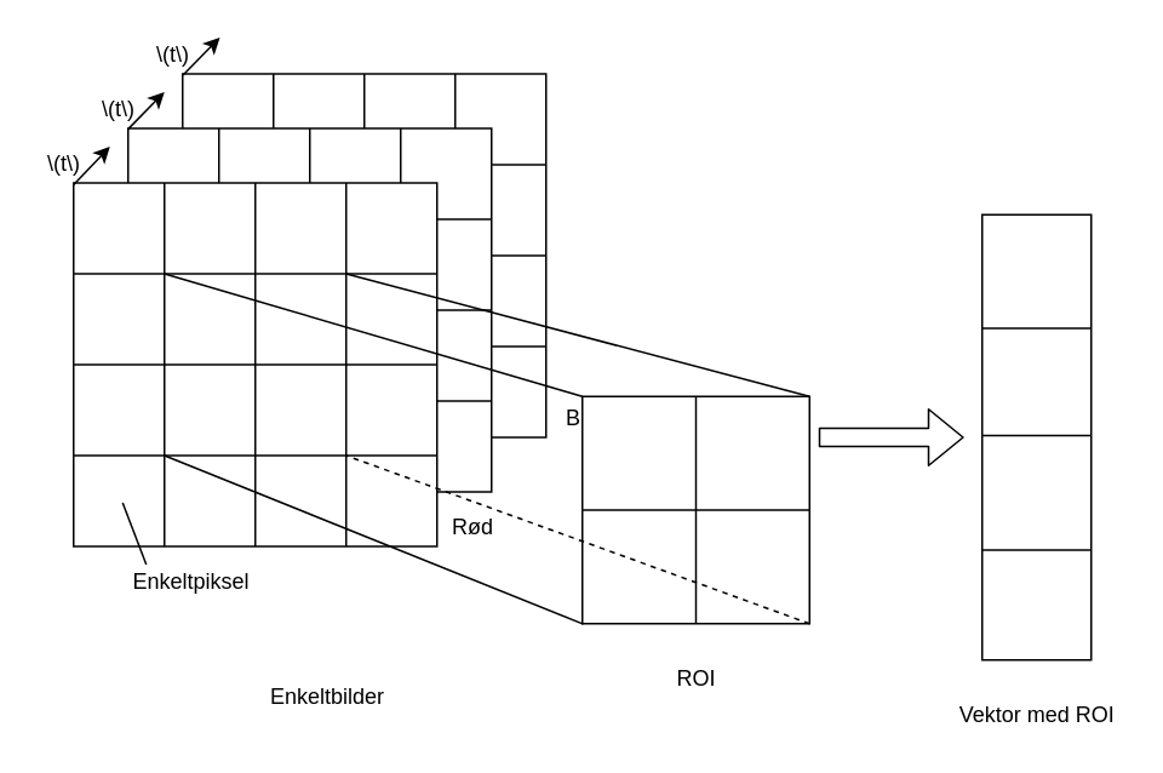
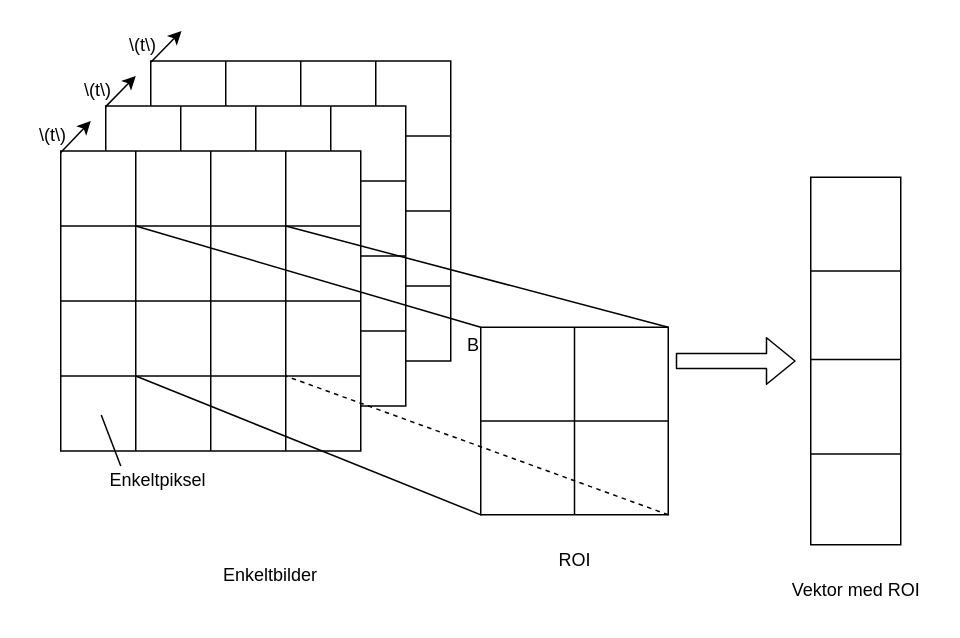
  <mxCell id="0" />
  <mxCell id="1" parent="0" />
  <mxCell id="2" value="" style="whiteSpace=wrap;html=1;aspect=fixed;" parent="1" vertex="1"><mxGeometry x="100" y="40" width="200" height="200" as="geometry" /></mxCell>
  <mxCell id="3" value="" style="endArrow=none;html=1;entryX=1;entryY=0.25;entryDx=0;entryDy=0;exitX=0;exitY=0.25;exitDx=0;exitDy=0;" parent="1" source="2" target="2" edge="1"><mxGeometry width="50" height="50" relative="1" as="geometry"><mxPoint x="140" y="260" as="sourcePoint" /><mxPoint x="140" y="60" as="targetPoint" /></mxGeometry></mxCell>
  <mxCell id="4" value="" style="endArrow=none;html=1;entryX=0.25;entryY=0;entryDx=0;entryDy=0;exitX=0.25;exitY=1;exitDx=0;exitDy=0;" parent="1" source="2" target="2" edge="1"><mxGeometry width="50" height="50" relative="1" as="geometry"><mxPoint x="240" y="260" as="sourcePoint" /><mxPoint x="240" y="60" as="targetPoint" /></mxGeometry></mxCell>
  <mxCell id="5" value="" style="endArrow=none;html=1;entryX=0.5;entryY=0;entryDx=0;entryDy=0;exitX=0.5;exitY=1;exitDx=0;exitDy=0;" parent="1" source="2" target="2" edge="1"><mxGeometry width="50" height="50" relative="1" as="geometry"><mxPoint x="80" y="320" as="sourcePoint" /><mxPoint x="130" y="270" as="targetPoint" /></mxGeometry></mxCell>
  <mxCell id="6" value="" style="endArrow=none;html=1;entryX=0.75;entryY=0;entryDx=0;entryDy=0;exitX=0.75;exitY=1;exitDx=0;exitDy=0;" parent="1" source="2" target="2" edge="1"><mxGeometry width="50" height="50" relative="1" as="geometry"><mxPoint x="190" y="260" as="sourcePoint" /><mxPoint x="190" y="60" as="targetPoint" /></mxGeometry></mxCell>
  <mxCell id="7" value="" style="endArrow=none;html=1;entryX=1;entryY=0.5;entryDx=0;entryDy=0;exitX=0;exitY=0.5;exitDx=0;exitDy=0;" parent="1" source="2" target="2" edge="1"><mxGeometry width="50" height="50" relative="1" as="geometry"><mxPoint x="90" y="110" as="sourcePoint" /><mxPoint x="290" y="110" as="targetPoint" /></mxGeometry></mxCell>
  <mxCell id="8" value="" style="endArrow=none;html=1;exitX=0;exitY=0.75;exitDx=0;exitDy=0;entryX=1;entryY=0.75;entryDx=0;entryDy=0;" parent="1" source="2" target="2" edge="1"><mxGeometry width="50" height="50" relative="1" as="geometry"><mxPoint x="90" y="160" as="sourcePoint" /><mxPoint x="150" y="190" as="targetPoint" /></mxGeometry></mxCell>
  <mxCell id="9" value="" style="whiteSpace=wrap;html=1;aspect=fixed;" parent="1" vertex="1"><mxGeometry x="70" y="70" width="200" height="200" as="geometry" /></mxCell>
  <mxCell id="10" value="" style="endArrow=none;html=1;entryX=0.5;entryY=0;entryDx=0;entryDy=0;exitX=0.5;exitY=1;exitDx=0;exitDy=0;" parent="1" source="9" target="9" edge="1"><mxGeometry width="50" height="50" relative="1" as="geometry"><mxPoint x="70" y="340" as="sourcePoint" /><mxPoint x="120" y="290" as="targetPoint" /></mxGeometry></mxCell>
  <mxCell id="11" value="" style="endArrow=none;html=1;entryX=0.75;entryY=0;entryDx=0;entryDy=0;exitX=0.75;exitY=1;exitDx=0;exitDy=0;" parent="1" source="9" target="9" edge="1"><mxGeometry width="50" height="50" relative="1" as="geometry"><mxPoint x="180" y="280" as="sourcePoint" /><mxPoint x="180" y="80" as="targetPoint" /></mxGeometry></mxCell>
  <mxCell id="12" value="" style="endArrow=none;html=1;entryX=0.25;entryY=0;entryDx=0;entryDy=0;exitX=0.25;exitY=1;exitDx=0;exitDy=0;" parent="1" source="9" target="9" edge="1"><mxGeometry width="50" height="50" relative="1" as="geometry"><mxPoint x="230" y="280" as="sourcePoint" /><mxPoint x="230" y="80" as="targetPoint" /></mxGeometry></mxCell>
  <mxCell id="13" value="" style="endArrow=none;html=1;entryX=1;entryY=0.25;entryDx=0;entryDy=0;exitX=0;exitY=0.25;exitDx=0;exitDy=0;" parent="1" source="9" target="9" edge="1"><mxGeometry width="50" height="50" relative="1" as="geometry"><mxPoint x="130" y="280" as="sourcePoint" /><mxPoint x="130" y="80" as="targetPoint" /></mxGeometry></mxCell>
  <mxCell id="14" value="" style="endArrow=none;html=1;entryX=1;entryY=0.5;entryDx=0;entryDy=0;exitX=0;exitY=0.5;exitDx=0;exitDy=0;" parent="1" source="9" target="9" edge="1"><mxGeometry width="50" height="50" relative="1" as="geometry"><mxPoint x="80" y="130" as="sourcePoint" /><mxPoint x="280" y="130" as="targetPoint" /></mxGeometry></mxCell>
  <mxCell id="15" value="" style="endArrow=none;html=1;exitX=0;exitY=0.75;exitDx=0;exitDy=0;entryX=1;entryY=0.75;entryDx=0;entryDy=0;" parent="1" source="9" target="9" edge="1"><mxGeometry width="50" height="50" relative="1" as="geometry"><mxPoint x="80" y="180" as="sourcePoint" /><mxPoint x="140" y="210" as="targetPoint" /></mxGeometry></mxCell>
  <mxCell id="16" value="" style="whiteSpace=wrap;html=1;aspect=fixed;" parent="1" vertex="1"><mxGeometry x="40" y="100" width="200" height="200" as="geometry" /></mxCell>
  <mxCell id="17" value="" style="endArrow=none;html=1;entryX=0.5;entryY=0;entryDx=0;entryDy=0;exitX=0.5;exitY=1;exitDx=0;exitDy=0;" parent="1" source="16" target="16" edge="1"><mxGeometry width="50" height="50" relative="1" as="geometry"><mxPoint x="20" y="380" as="sourcePoint" /><mxPoint x="70" y="330" as="targetPoint" /></mxGeometry></mxCell>
  <mxCell id="18" value="" style="endArrow=none;html=1;entryX=0.75;entryY=0;entryDx=0;entryDy=0;exitX=0.75;exitY=1;exitDx=0;exitDy=0;" parent="1" source="16" target="16" edge="1"><mxGeometry width="50" height="50" relative="1" as="geometry"><mxPoint x="130" y="320" as="sourcePoint" /><mxPoint x="130" y="120" as="targetPoint" /></mxGeometry></mxCell>
  <mxCell id="19" value="" style="endArrow=none;html=1;entryX=0.25;entryY=0;entryDx=0;entryDy=0;exitX=0.25;exitY=1;exitDx=0;exitDy=0;" parent="1" source="16" target="16" edge="1"><mxGeometry width="50" height="50" relative="1" as="geometry"><mxPoint x="180" y="320" as="sourcePoint" /><mxPoint x="180" y="120" as="targetPoint" /></mxGeometry></mxCell>
  <mxCell id="20" value="" style="endArrow=none;html=1;entryX=1;entryY=0.25;entryDx=0;entryDy=0;exitX=0;exitY=0.25;exitDx=0;exitDy=0;" parent="1" source="16" target="16" edge="1"><mxGeometry width="50" height="50" relative="1" as="geometry"><mxPoint x="80" y="320" as="sourcePoint" /><mxPoint x="80" y="120" as="targetPoint" /></mxGeometry></mxCell>
  <mxCell id="21" value="" style="endArrow=none;html=1;entryX=1;entryY=0.5;entryDx=0;entryDy=0;exitX=0;exitY=0.5;exitDx=0;exitDy=0;" parent="1" source="16" target="16" edge="1"><mxGeometry width="50" height="50" relative="1" as="geometry"><mxPoint x="30" y="170" as="sourcePoint" /><mxPoint x="230" y="170" as="targetPoint" /></mxGeometry></mxCell>
  <mxCell id="22" value="" style="endArrow=none;html=1;exitX=0;exitY=0.75;exitDx=0;exitDy=0;entryX=1;entryY=0.75;entryDx=0;entryDy=0;" parent="1" source="16" target="16" edge="1"><mxGeometry width="50" height="50" relative="1" as="geometry"><mxPoint x="30" y="220" as="sourcePoint" /><mxPoint x="90" y="250" as="targetPoint" /></mxGeometry></mxCell>
- <mxCell id="23" value="Rød" style="text;html=1;strokeColor=none;fillColor=none;align=center;verticalAlign=middle;whiteSpace=wrap;rounded=0;" parent="1" vertex="1"><mxGeometry x="240" y="280" width="40" height="20" as="geometry" /></mxCell>
  <mxCell id="24" value="Blå&lt;br&gt;" style="text;html=1;strokeColor=none;fillColor=none;align=center;verticalAlign=middle;whiteSpace=wrap;rounded=0;" parent="1" vertex="1"><mxGeometry x="300" y="220" width="40" height="20" as="geometry" /></mxCell>
  <mxCell id="25" value="" style="endArrow=classic;html=1;exitX=0;exitY=0.005;exitDx=0;exitDy=0;exitPerimeter=0;" parent="1" source="16" edge="1"><mxGeometry width="50" height="50" relative="1" as="geometry"><mxPoint x="40" y="390" as="sourcePoint" /><mxPoint x="60" y="80" as="targetPoint" /></mxGeometry></mxCell>
  <mxCell id="26" value="" style="endArrow=classic;html=1;exitX=-0.001;exitY=0.003;exitDx=0;exitDy=0;exitPerimeter=0;" parent="1" source="9" edge="1"><mxGeometry width="50" height="50" relative="1" as="geometry"><mxPoint x="50" y="50" as="sourcePoint" /><mxPoint x="90" y="50" as="targetPoint" /></mxGeometry></mxCell>
  <mxCell id="27" value="" style="endArrow=classic;html=1;exitX=-0.001;exitY=0.003;exitDx=0;exitDy=0;exitPerimeter=0;" parent="1" edge="1"><mxGeometry width="50" height="50" relative="1" as="geometry"><mxPoint x="100.222" y="40.667" as="sourcePoint" /><mxPoint x="120.5" y="20" as="targetPoint" /></mxGeometry></mxCell>
  <mxCell id="28" value="\(t\)" style="text;html=1;strokeColor=none;fillColor=none;align=center;verticalAlign=middle;whiteSpace=wrap;rounded=0;" parent="1" vertex="1"><mxGeometry x="20" y="80" width="30" height="20" as="geometry" /></mxCell>
  <mxCell id="29" value="" style="endArrow=none;html=1;" parent="1" edge="1"><mxGeometry width="50" height="50" relative="1" as="geometry"><mxPoint x="80" y="310" as="sourcePoint" /><mxPoint x="67" y="276" as="targetPoint" /></mxGeometry></mxCell>
  <mxCell id="30" value="Enkeltpiksel" style="text;html=1;strokeColor=none;fillColor=none;align=center;verticalAlign=middle;whiteSpace=wrap;rounded=0;" parent="1" vertex="1"><mxGeometry x="70" y="310" width="70" height="20" as="geometry" /></mxCell>
  <mxCell id="31" value="\(t\)" style="text;html=1;strokeColor=none;fillColor=none;align=center;verticalAlign=middle;whiteSpace=wrap;rounded=0;" vertex="1" parent="1"><mxGeometry x="50" y="50" width="30" height="20" as="geometry" /></mxCell>
  <mxCell id="32" value="\(t\)" style="text;html=1;strokeColor=none;fillColor=none;align=center;verticalAlign=middle;whiteSpace=wrap;rounded=0;" vertex="1" parent="1"><mxGeometry x="80" y="20" width="30" height="20" as="geometry" /></mxCell>
  <mxCell id="33" value="" style="whiteSpace=wrap;html=1;aspect=fixed;" vertex="1" parent="1"><mxGeometry x="320" y="217.5" width="125" height="125" as="geometry" /></mxCell>
  <mxCell id="34" value="" style="endArrow=none;html=1;entryX=0.5;entryY=0;entryDx=0;entryDy=0;exitX=0.5;exitY=1;exitDx=0;exitDy=0;" edge="1" parent="1" source="33" target="33"><mxGeometry width="50" height="50" relative="1" as="geometry"><mxPoint x="20" y="430" as="sourcePoint" /><mxPoint x="70" y="380" as="targetPoint" /></mxGeometry></mxCell>
  <mxCell id="35" value="" style="endArrow=none;html=1;entryX=1;entryY=0.5;entryDx=0;entryDy=0;exitX=0;exitY=0.5;exitDx=0;exitDy=0;" edge="1" parent="1" source="33" target="33"><mxGeometry width="50" height="50" relative="1" as="geometry"><mxPoint x="20" y="430" as="sourcePoint" /><mxPoint x="70" y="380" as="targetPoint" /></mxGeometry></mxCell>
  <mxCell id="36" value="" style="endArrow=none;html=1;entryX=0.004;entryY=1.002;entryDx=0;entryDy=0;entryPerimeter=0;" edge="1" parent="1" target="33"><mxGeometry width="50" height="50" relative="1" as="geometry"><mxPoint x="90" y="250" as="sourcePoint" /><mxPoint x="350" y="360" as="targetPoint" /></mxGeometry></mxCell>
  <mxCell id="37" value="" style="endArrow=none;html=1;exitX=0;exitY=0;exitDx=0;exitDy=0;exitPerimeter=0;" edge="1" parent="1" source="33"><mxGeometry width="50" height="50" relative="1" as="geometry"><mxPoint x="20" y="430" as="sourcePoint" /><mxPoint x="90" y="150" as="targetPoint" /></mxGeometry></mxCell>
  <mxCell id="38" value="" style="endArrow=none;html=1;entryX=1;entryY=0;entryDx=0;entryDy=0;entryPerimeter=0;" edge="1" parent="1" target="33"><mxGeometry width="50" height="50" relative="1" as="geometry"><mxPoint x="190" y="150" as="sourcePoint" /><mxPoint x="70" y="380" as="targetPoint" /></mxGeometry></mxCell>
  <mxCell id="39" value="" style="endArrow=none;dashed=1;html=1;exitX=1;exitY=1;exitDx=0;exitDy=0;exitPerimeter=0;" edge="1" parent="1" source="33"><mxGeometry width="50" height="50" relative="1" as="geometry"><mxPoint x="20" y="510" as="sourcePoint" /><mxPoint x="190" y="250" as="targetPoint" /></mxGeometry></mxCell>
  <mxCell id="40" value="" style="shape=flexArrow;endArrow=classic;html=1;" edge="1" parent="1"><mxGeometry width="50" height="50" relative="1" as="geometry"><mxPoint x="450" y="240" as="sourcePoint" /><mxPoint x="530" y="240" as="targetPoint" /></mxGeometry></mxCell>
  <mxCell id="41" value="" style="rounded=0;whiteSpace=wrap;html=1;" vertex="1" parent="1"><mxGeometry x="540" y="117.5" width="60" height="245" as="geometry" /></mxCell>
  <mxCell id="42" value="" style="endArrow=none;html=1;" edge="1" parent="1"><mxGeometry width="50" height="50" relative="1" as="geometry"><mxPoint x="540" y="180" as="sourcePoint" /><mxPoint x="600" y="180" as="targetPoint" /></mxGeometry></mxCell>
  <mxCell id="43" value="" style="endArrow=none;html=1;" edge="1" parent="1"><mxGeometry width="50" height="50" relative="1" as="geometry"><mxPoint x="540" y="239" as="sourcePoint" /><mxPoint x="600" y="239" as="targetPoint" /></mxGeometry></mxCell>
  <mxCell id="44" value="" style="endArrow=none;html=1;" edge="1" parent="1"><mxGeometry width="50" height="50" relative="1" as="geometry"><mxPoint x="540" y="302" as="sourcePoint" /><mxPoint x="600" y="302" as="targetPoint" /></mxGeometry></mxCell>
  <mxCell id="45" value="ROI" style="text;html=1;strokeColor=none;fillColor=none;align=center;verticalAlign=middle;whiteSpace=wrap;rounded=0;" vertex="1" parent="1"><mxGeometry x="362.5" y="362.5" width="40" height="20" as="geometry" /></mxCell>
  <mxCell id="46" value="Enkeltbilder" style="text;html=1;strokeColor=none;fillColor=none;align=center;verticalAlign=middle;whiteSpace=wrap;rounded=0;" vertex="1" parent="1"><mxGeometry x="145" y="372.5" width="70" height="20" as="geometry" /></mxCell>
  <mxCell id="47" value="Vektor med ROI" style="text;html=1;strokeColor=none;fillColor=none;align=center;verticalAlign=middle;whiteSpace=wrap;rounded=0;" vertex="1" parent="1"><mxGeometry x="522.5" y="383" width="95" height="20" as="geometry" /></mxCell>
